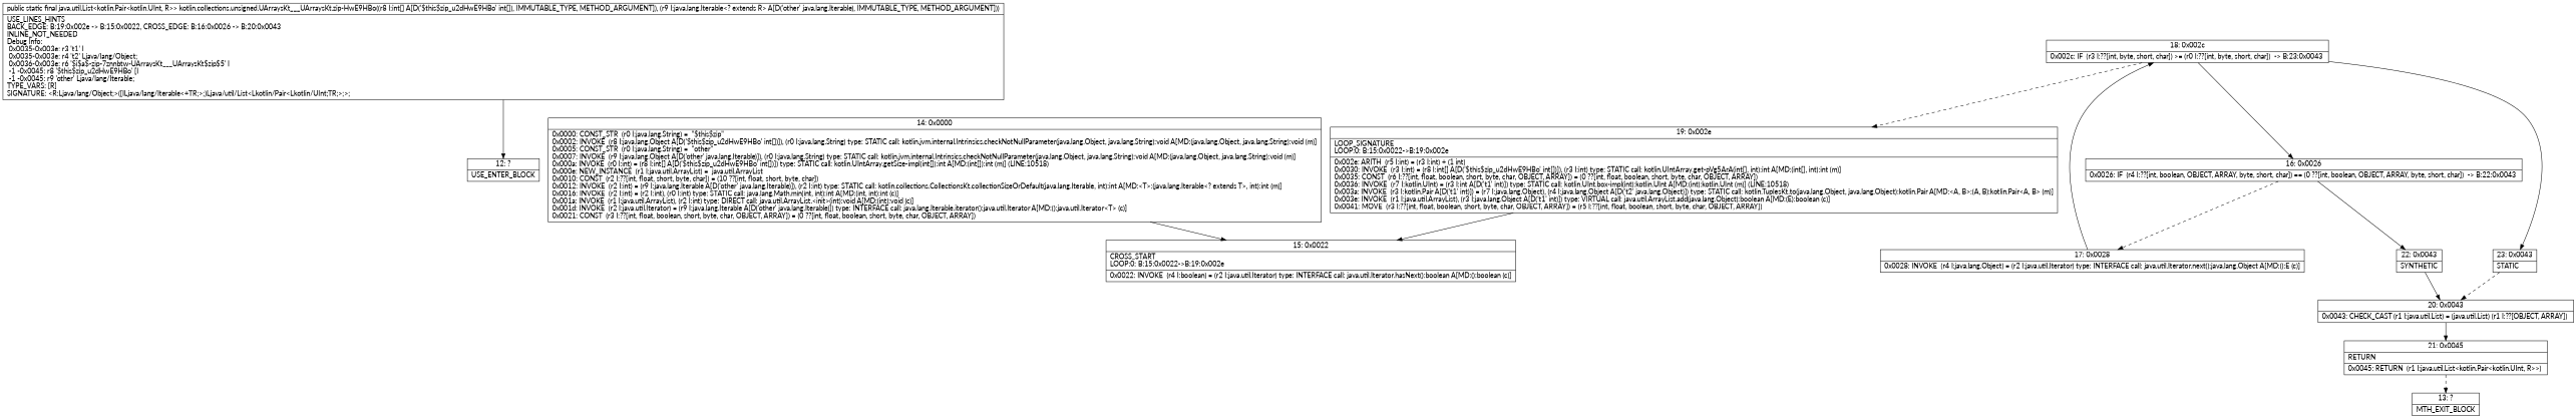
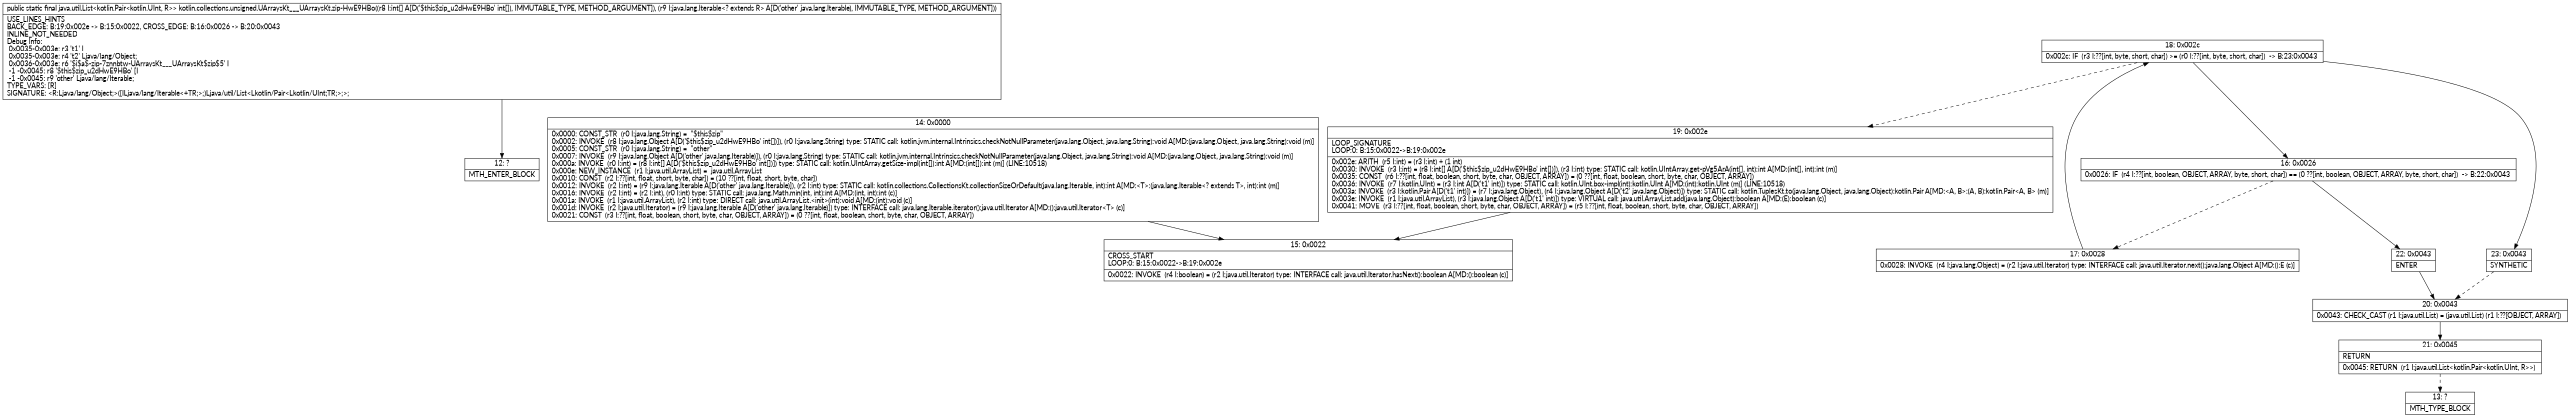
  digraph {
    fontname=Lato
    node [fontname=Lato shape=record]
    edge [fontname=Lato]
-   n1 [label="{12\:\ ?|USE_ENTER_BLOCK\l}"]
+   n1 [label="{12\:\ ?|MTH_ENTER_BLOCK\l}"]
    n2 [label="{14\:\ 0x0000|0x0000: CONST_STR  (r0 I:java.lang.String) =  \"$this$zip\" \l0x0002: INVOKE  (r8 I:java.lang.Object A[D('$this$zip_u2dHwE9HBo' int[])]), (r0 I:java.lang.String) type: STATIC call: kotlin.jvm.internal.Intrinsics.checkNotNullParameter(java.lang.Object, java.lang.String):void A[MD:(java.lang.Object, java.lang.String):void (m)]\l0x0005: CONST_STR  (r0 I:java.lang.String) =  \"other\" \l0x0007: INVOKE  (r9 I:java.lang.Object A[D('other' java.lang.Iterable)]), (r0 I:java.lang.String) type: STATIC call: kotlin.jvm.internal.Intrinsics.checkNotNullParameter(java.lang.Object, java.lang.String):void A[MD:(java.lang.Object, java.lang.String):void (m)]\l0x000a: INVOKE  (r0 I:int) = (r8 I:int[] A[D('$this$zip_u2dHwE9HBo' int[])]) type: STATIC call: kotlin.UIntArray.getSize\-impl(int[]):int A[MD:(int[]):int (m)] (LINE:10518)\l0x000e: NEW_INSTANCE  (r1 I:java.util.ArrayList) =  java.util.ArrayList \l0x0010: CONST  (r2 I:??[int, float, short, byte, char]) = (10 ??[int, float, short, byte, char]) \l0x0012: INVOKE  (r2 I:int) = (r9 I:java.lang.Iterable A[D('other' java.lang.Iterable)]), (r2 I:int) type: STATIC call: kotlin.collections.CollectionsKt.collectionSizeOrDefault(java.lang.Iterable, int):int A[MD:\<T\>:(java.lang.Iterable\<? extends T\>, int):int (m)]\l0x0016: INVOKE  (r2 I:int) = (r2 I:int), (r0 I:int) type: STATIC call: java.lang.Math.min(int, int):int A[MD:(int, int):int (c)]\l0x001a: INVOKE  (r1 I:java.util.ArrayList), (r2 I:int) type: DIRECT call: java.util.ArrayList.\<init\>(int):void A[MD:(int):void (c)]\l0x001d: INVOKE  (r2 I:java.util.Iterator) = (r9 I:java.lang.Iterable A[D('other' java.lang.Iterable)]) type: INTERFACE call: java.lang.Iterable.iterator():java.util.Iterator A[MD:():java.util.Iterator\<T\> (c)]\l0x0021: CONST  (r3 I:??[int, float, boolean, short, byte, char, OBJECT, ARRAY]) = (0 ??[int, float, boolean, short, byte, char, OBJECT, ARRAY]) \l}"]
    n3 [label="{15\:\ 0x0022|CROSS_START\lLOOP:0: B:15:0x0022\-\>B:19:0x002e\l|0x0022: INVOKE  (r4 I:boolean) = (r2 I:java.util.Iterator) type: INTERFACE call: java.util.Iterator.hasNext():boolean A[MD:():boolean (c)]\l}"]
    n4 [label="{16\:\ 0x0026|0x0026: IF  (r4 I:??[int, boolean, OBJECT, ARRAY, byte, short, char]) == (0 ??[int, boolean, OBJECT, ARRAY, byte, short, char])  \-\> B:22:0x0043 \l}"]
    n5 [label="{17\:\ 0x0028|0x0028: INVOKE  (r4 I:java.lang.Object) = (r2 I:java.util.Iterator) type: INTERFACE call: java.util.Iterator.next():java.lang.Object A[MD:():E (c)]\l}"]
-   n6 [label="{22\:\ 0x0043|SYNTHETIC\l}"]
+   n6 [label="{22\:\ 0x0043|ENTER\l}"]
    n7 [label="{18\:\ 0x002c|0x002c: IF  (r3 I:??[int, byte, short, char]) \>= (r0 I:??[int, byte, short, char])  \-\> B:23:0x0043 \l}"]
    n8 [label="{20\:\ 0x0043|0x0043: CHECK_CAST (r1 I:java.util.List) = (java.util.List) (r1 I:??[OBJECT, ARRAY]) \l}"]
    n9 [label="{19\:\ 0x002e|LOOP_SIGNATURE\lLOOP:0: B:15:0x0022\-\>B:19:0x002e\l|0x002e: ARITH  (r5 I:int) = (r3 I:int) + (1 int) \l0x0030: INVOKE  (r3 I:int) = (r8 I:int[] A[D('$this$zip_u2dHwE9HBo' int[])]), (r3 I:int) type: STATIC call: kotlin.UIntArray.get\-pVg5ArA(int[], int):int A[MD:(int[], int):int (m)]\l0x0035: CONST  (r6 I:??[int, float, boolean, short, byte, char, OBJECT, ARRAY]) = (0 ??[int, float, boolean, short, byte, char, OBJECT, ARRAY]) \l0x0036: INVOKE  (r7 I:kotlin.UInt) = (r3 I:int A[D('t1' int)]) type: STATIC call: kotlin.UInt.box\-impl(int):kotlin.UInt A[MD:(int):kotlin.UInt (m)] (LINE:10518)\l0x003a: INVOKE  (r3 I:kotlin.Pair A[D('t1' int)]) = (r7 I:java.lang.Object), (r4 I:java.lang.Object A[D('t2' java.lang.Object)]) type: STATIC call: kotlin.TuplesKt.to(java.lang.Object, java.lang.Object):kotlin.Pair A[MD:\<A, B\>:(A, B):kotlin.Pair\<A, B\> (m)]\l0x003e: INVOKE  (r1 I:java.util.ArrayList), (r3 I:java.lang.Object A[D('t1' int)]) type: VIRTUAL call: java.util.ArrayList.add(java.lang.Object):boolean A[MD:(E):boolean (c)]\l0x0041: MOVE  (r3 I:??[int, float, boolean, short, byte, char, OBJECT, ARRAY]) = (r5 I:??[int, float, boolean, short, byte, char, OBJECT, ARRAY]) \l}"]
-   n10 [label="{23\:\ 0x0043|STATIC\l}"]
+   n10 [label="{23\:\ 0x0043|SYNTHETIC\l}"]
    n11 [label="{21\:\ 0x0045|RETURN\l|0x0045: RETURN  (r1 I:java.util.List\<kotlin.Pair\<kotlin.UInt, R\>\>) \l}"]
-   n12 [label="{13\:\ ?|MTH_EXIT_BLOCK\l}"]
+   n12 [label="{13\:\ ?|MTH_TYPE_BLOCK\l}"]
    n13 [label="{public static final java.util.List\<kotlin.Pair\<kotlin.UInt, R\>\> kotlin.collections.unsigned.UArraysKt___UArraysKt.zip\-HwE9HBo((r8 I:int[] A[D('$this$zip_u2dHwE9HBo' int[]), IMMUTABLE_TYPE, METHOD_ARGUMENT]), (r9 I:java.lang.Iterable\<? extends R\> A[D('other' java.lang.Iterable), IMMUTABLE_TYPE, METHOD_ARGUMENT]))  | USE_LINES_HINTS\lBACK_EDGE: B:19:0x002e \-\> B:15:0x0022, CROSS_EDGE: B:16:0x0026 \-\> B:20:0x0043\lINLINE_NOT_NEEDED\lDebug Info:\l  0x0035\-0x003e: r3 't1' I\l  0x0035\-0x003e: r4 't2' Ljava\/lang\/Object;\l  0x0036\-0x003e: r6 '$i$a$\-zip\-7znnbtw\-UArraysKt___UArraysKt$zip$5' I\l  \-1 \-0x0045: r8 '$this$zip_u2dHwE9HBo' [I\l  \-1 \-0x0045: r9 'other' Ljava\/lang\/Iterable;\lTYPE_VARS: [R]\lSIGNATURE: \<R:Ljava\/lang\/Object;\>([ILjava\/lang\/Iterable\<+TR;\>;)Ljava\/util\/List\<Lkotlin\/Pair\<Lkotlin\/UInt;TR;\>;\>;\l}"]
    n2 -> n3
    n4 -> n5 [style=dashed]
    n4 -> n6
    n5 -> n7
    n6 -> n8
    n7 -> n4
    n7 -> n9 [style=dashed]
    n7 -> n10
    n8 -> n11
    n9 -> n3
    n10 -> n8 [style=dashed]
    n11 -> n12 [style=dashed]
    n13 -> n1
  }
